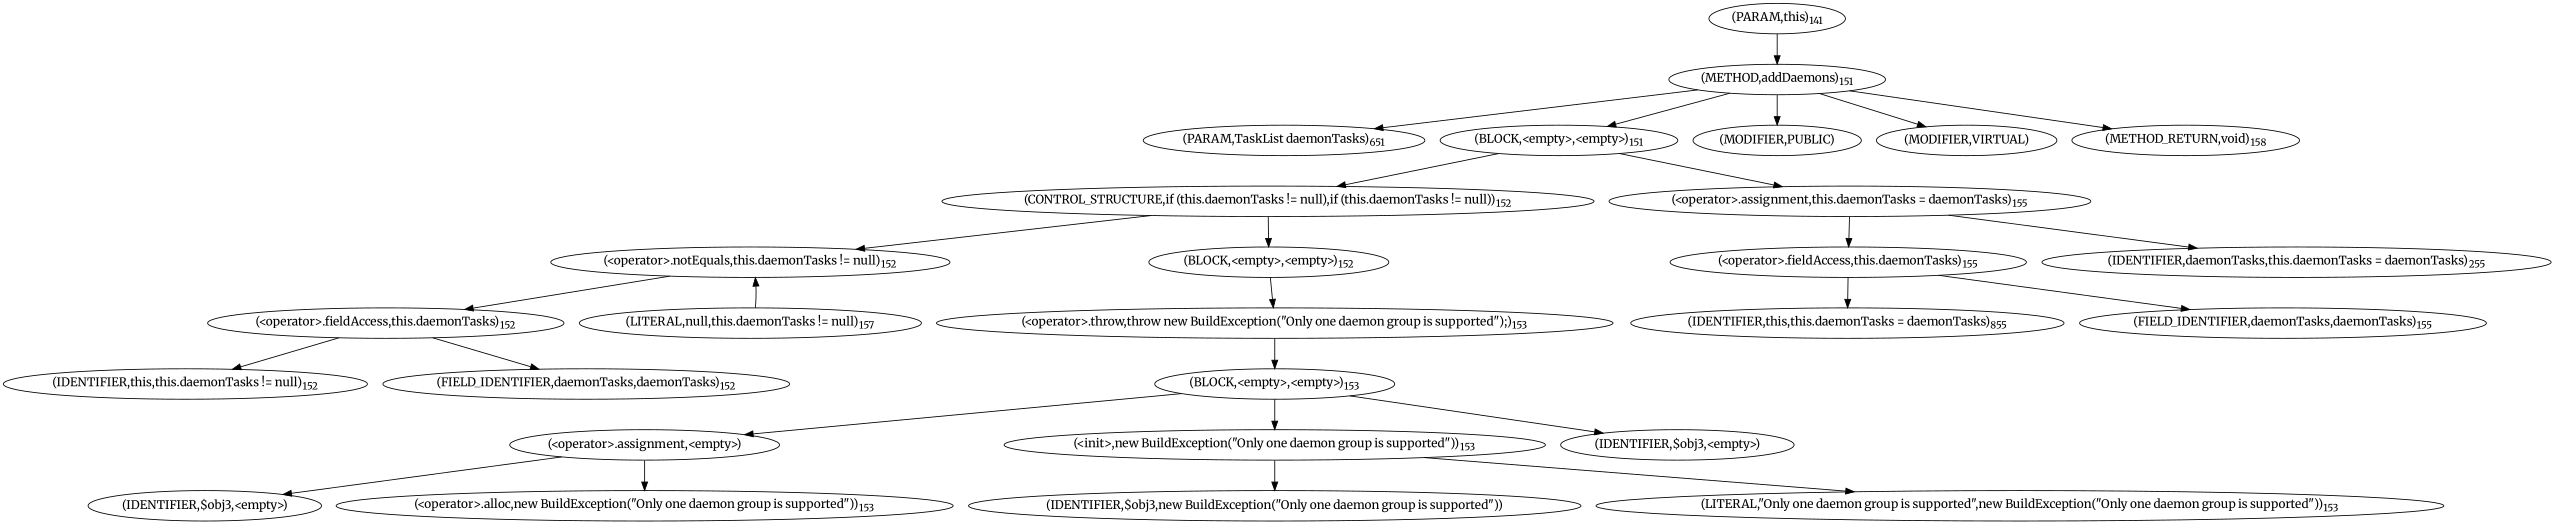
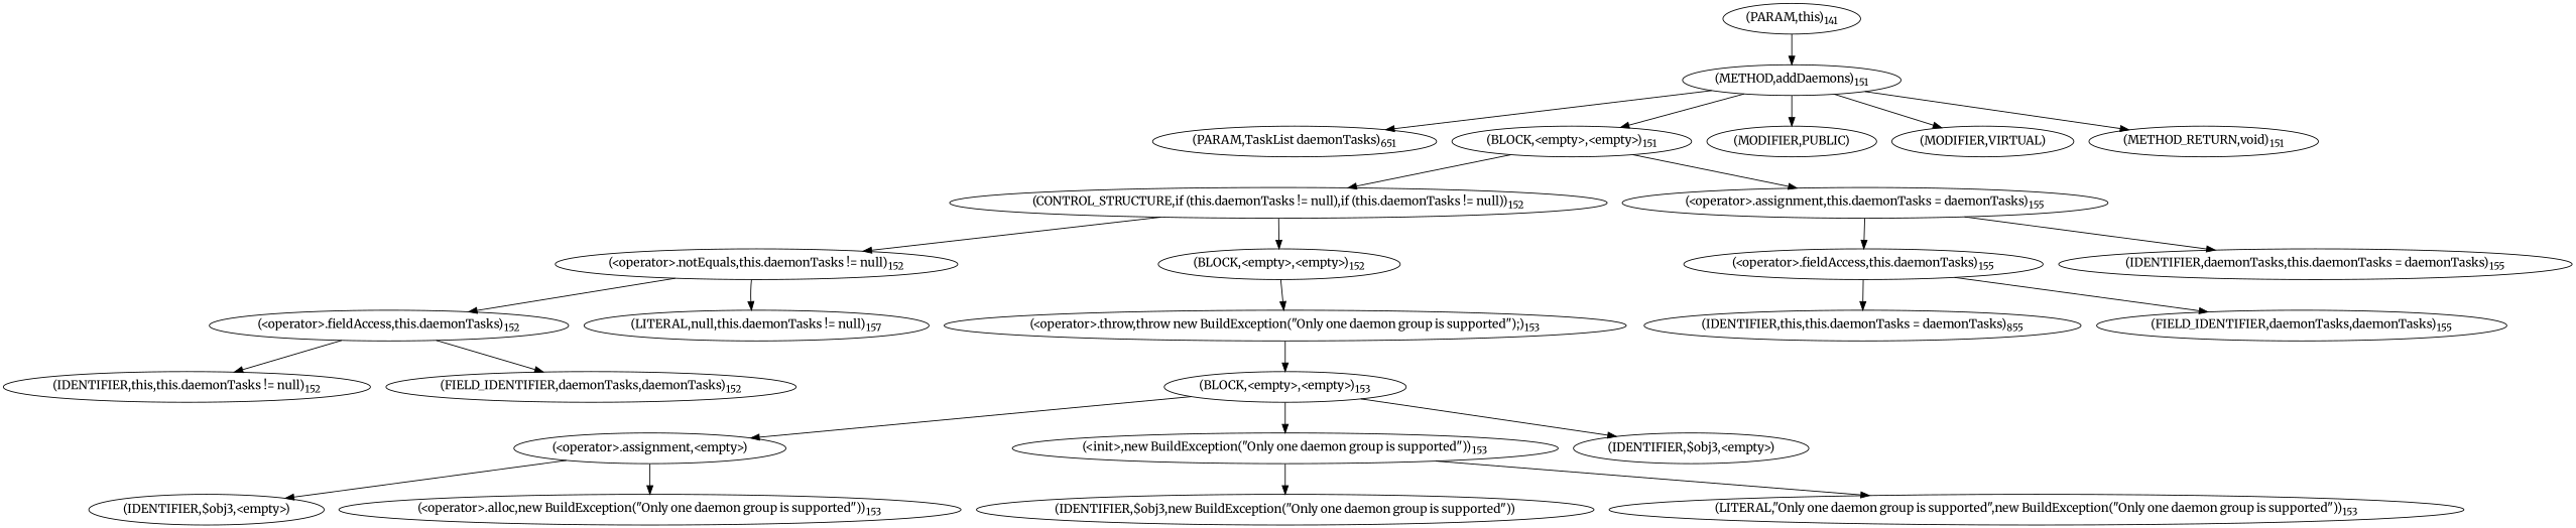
  digraph {
    fontname=Merriweather
    node [fontname=Merriweather]
    edge [fontname=Merriweather]
    n1 [label=<(METHOD,addDaemons)<SUB>151</SUB>>]
    n2 [label=<(PARAM,TaskList daemonTasks)<SUB>651</SUB>>]
    n3 [label=<(BLOCK,&lt;empty&gt;,&lt;empty&gt;)<SUB>151</SUB>>]
    n4 [label=<(MODIFIER,PUBLIC)>]
    n5 [label=<(MODIFIER,VIRTUAL)>]
-   n6 [label=<(METHOD_RETURN,void)<SUB>158</SUB>>]
+   n6 [label=<(METHOD_RETURN,void)<SUB>151</SUB>>]
    n7 [label=<(PARAM,this)<SUB>141</SUB>>]
    n8 [label=<(CONTROL_STRUCTURE,if (this.daemonTasks != null),if (this.daemonTasks != null))<SUB>152</SUB>>]
    n9 [label=<(&lt;operator&gt;.assignment,this.daemonTasks = daemonTasks)<SUB>155</SUB>>]
    n10 [label=<(&lt;operator&gt;.notEquals,this.daemonTasks != null)<SUB>152</SUB>>]
    n11 [label=<(BLOCK,&lt;empty&gt;,&lt;empty&gt;)<SUB>152</SUB>>]
    n12 [label=<(&lt;operator&gt;.fieldAccess,this.daemonTasks)<SUB>155</SUB>>]
-   n13 [label=<(IDENTIFIER,daemonTasks,this.daemonTasks = daemonTasks)<SUB>255</SUB>>]
+   n13 [label=<(IDENTIFIER,daemonTasks,this.daemonTasks = daemonTasks)<SUB>155</SUB>>]
    n14 [label=<(&lt;operator&gt;.fieldAccess,this.daemonTasks)<SUB>152</SUB>>]
    n15 [label=<(LITERAL,null,this.daemonTasks != null)<SUB>157</SUB>>]
    n16 [label=<(&lt;operator&gt;.throw,throw new BuildException(&quot;Only one daemon group is supported&quot;);)<SUB>153</SUB>>]
    n17 [label=<(IDENTIFIER,this,this.daemonTasks != null)<SUB>152</SUB>>]
    n18 [label=<(FIELD_IDENTIFIER,daemonTasks,daemonTasks)<SUB>152</SUB>>]
    n19 [label=<(BLOCK,&lt;empty&gt;,&lt;empty&gt;)<SUB>153</SUB>>]
    n20 [label=<(&lt;operator&gt;.assignment,&lt;empty&gt;)>]
    n21 [label=<(&lt;init&gt;,new BuildException(&quot;Only one daemon group is supported&quot;))<SUB>153</SUB>>]
    n22 [label=<(IDENTIFIER,$obj3,&lt;empty&gt;)>]
    n23 [label=<(IDENTIFIER,$obj3,&lt;empty&gt;)>]
    n24 [label=<(&lt;operator&gt;.alloc,new BuildException(&quot;Only one daemon group is supported&quot;))<SUB>153</SUB>>]
    n25 [label=<(IDENTIFIER,$obj3,new BuildException(&quot;Only one daemon group is supported&quot;))>]
    n26 [label=<(LITERAL,&quot;Only one daemon group is supported&quot;,new BuildException(&quot;Only one daemon group is supported&quot;))<SUB>153</SUB>>]
    n27 [label=<(IDENTIFIER,this,this.daemonTasks = daemonTasks)<SUB>855</SUB>>]
    n28 [label=<(FIELD_IDENTIFIER,daemonTasks,daemonTasks)<SUB>155</SUB>>]
    n1 -> n2
    n1 -> n3
    n1 -> n4
    n1 -> n5
    n1 -> n6
    n3 -> n8
    n3 -> n9
    n7 -> n1
    n8 -> n10
    n8 -> n11
    n9 -> n12
    n9 -> n13
    n10 -> n14
-   n15 -> n10
+   n10 -> n15
    n11 -> n16
    n12 -> n27
    n12 -> n28
    n14 -> n17
    n14 -> n18
    n16 -> n19
    n19 -> n20
    n19 -> n21
    n19 -> n22
    n20 -> n23
    n20 -> n24
    n21 -> n25
    n21 -> n26
  }
